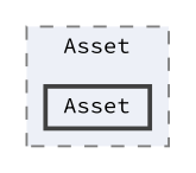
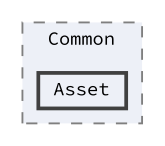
  digraph {
    compound=true
    fontname="Source Code Pro"
    n1 [color=grey25 fillcolor="#edf0f7" fontname="Source Code Pro" fontsize=10 height=0.2 label=Asset shape=box style="filled,bold" width=0.4]
    subgraph cluster_1 {
      bgcolor="#edf0f7"
      fontsize=10
-     label=Asset
+     label=Common
      pencolor=grey50
      style="filled,dashed"
      n1
    }
  }
